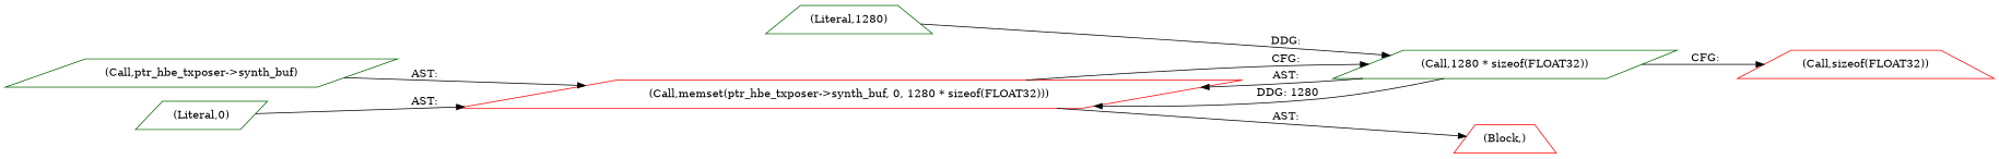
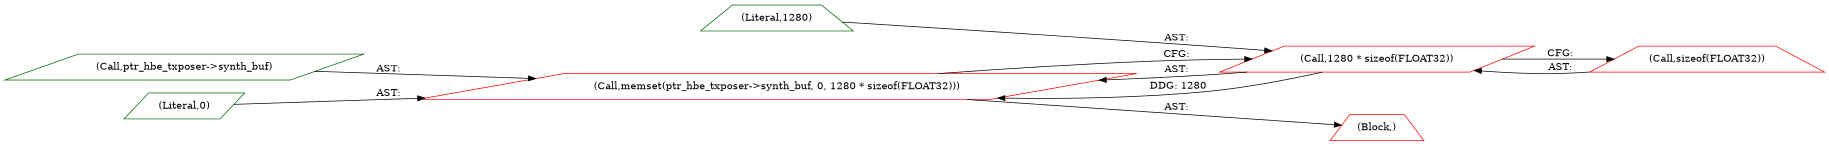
  digraph {
    rankdir=LR
    node [color=red shape=parallelogram]
    n1 [label="(Call,memset(ptr_hbe_txposer->synth_buf, 0, 1280 * sizeof(FLOAT32)))"]
-   n2 [color=darkgreen label="(Call,1280 * sizeof(FLOAT32))"]
+   n2 [label="(Call,1280 * sizeof(FLOAT32))"]
    n3 [label="(Block,)" shape=trapezium]
    n4 [label="(Call,sizeof(FLOAT32))" shape=trapezium]
    n5 [color=darkgreen label="(Call,ptr_hbe_txposer->synth_buf)"]
    n6 [color=darkgreen label="(Literal,1280)" shape=trapezium]
    n7 [color=darkgreen label="(Literal,0)"]
    n1 -> n2 [label="CFG: "]
    n1 -> n3 [label="AST: "]
    n2 -> n1 [label="AST: "]
    n2 -> n1 [label="DDG: 1280"]
    n2 -> n4 [label="CFG: "]
+   n4 -> n2 [label="AST: "]
    n5 -> n1 [label="AST: "]
-   n6 -> n2 [label="DDG: "]
+   n6 -> n2 [label="AST: "]
    n7 -> n1 [label="AST: "]
  }
